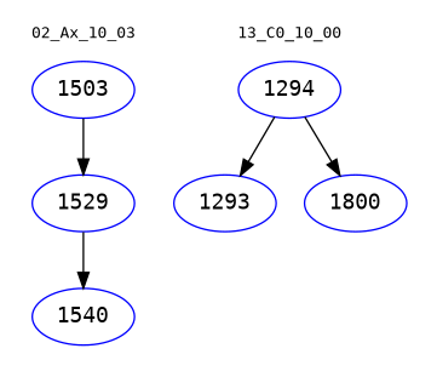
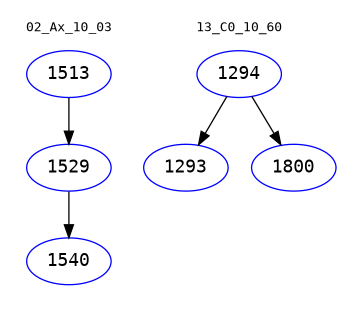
  digraph {
    fontname="DejaVu Sans Mono"
    node [color=blue fontname="DejaVu Sans Mono"]
    edge [color=black fontname="DejaVu Sans Mono"]
    n1 [label=1529]
-   n2 [label=1503]
+   n2 [label=1513]
    n3 [label=1540]
    n4 [label=1294]
    n5 [label=1293]
    n6 [label=1800]
    subgraph cluster_1 {
      color=white
      fontsize=10
      label="02_Ax_10_03"
      n1
      n2
      n3
    }
    subgraph cluster_2 {
      color=white
      fontsize=10
-     label="13_C0_10_00"
+     label="13_C0_10_60"
      n4
      n5
      n6
    }
    n1 -> n3
    n2 -> n1
    n4 -> n5
    n4 -> n6
  }
